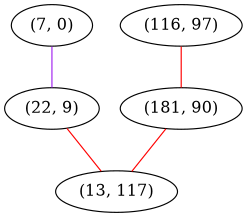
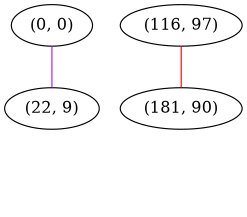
  graph {
    edge [color=red weight=1]
-   "(0, 0)" [label="(7, 0)"]
+   "(0, 0)"
    "(22, 9)"
-   "(13, 117)"
    n4 [label="(181, 90)"]
    "(116, 97)"
    "(0, 0)" -- "(22, 9)" [color=purple weight=4]
-   "(22, 9)" -- "(13, 117)"
-   n4 -- "(13, 117)"
    "(116, 97)" -- n4
  }
